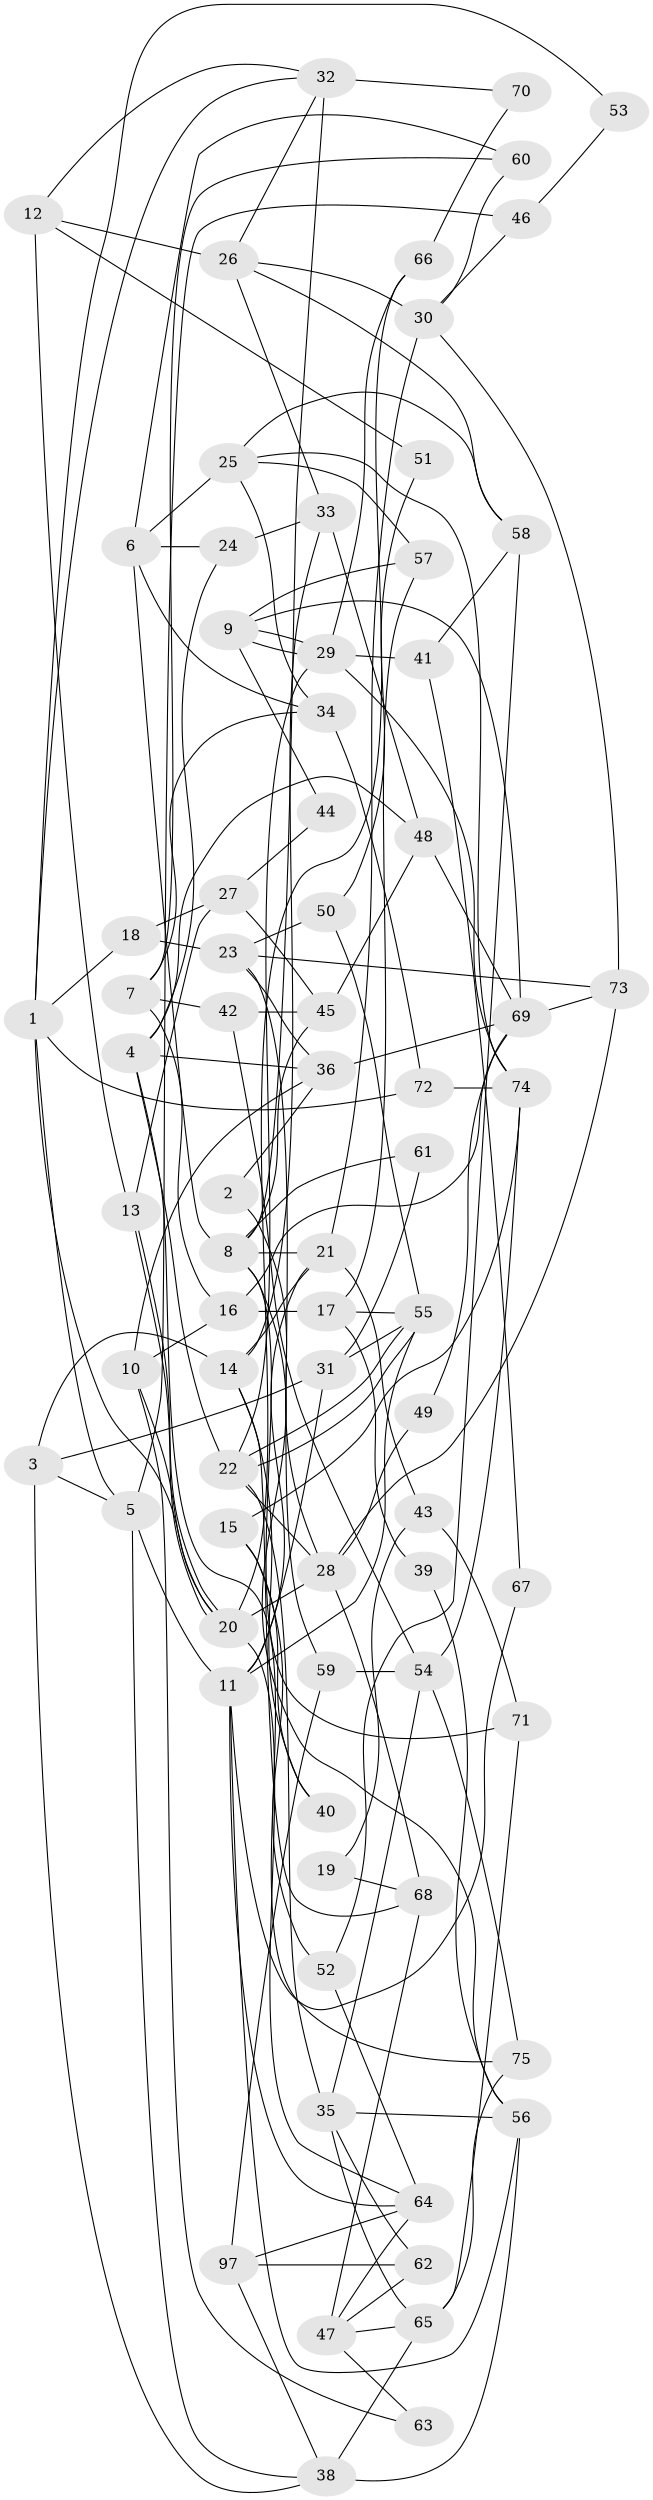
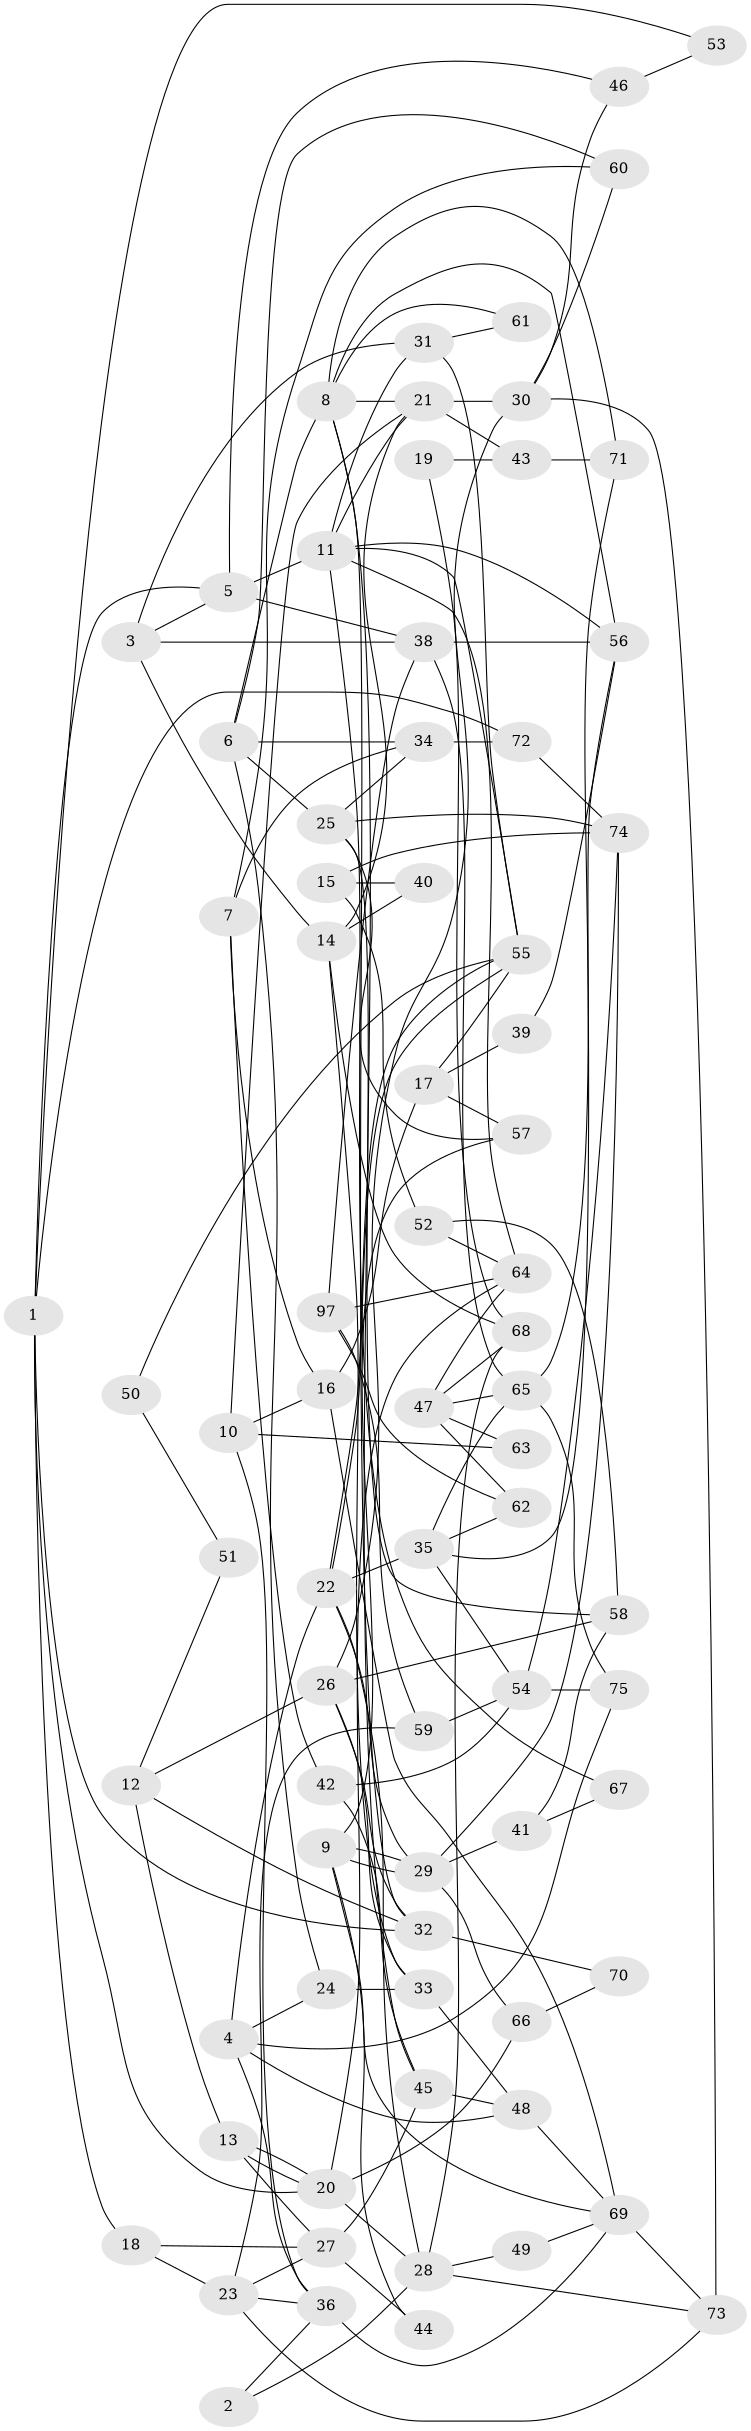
  graph {
    rankdir=LR
    node [color=gray90 style=filled]
    1
    5
    18
    20
    32
    53
    72
    38
    11
    46
    27
    23
    28
    64
    66
    70
    74
    2
    36
    68
    73
    49
    69
    3
    14
    31
    21
    33
    40
    61
    55
    56
    65
    4
    22
    24
    48
    75
    29
    35
    67
    6
    8
    25
    34
    60
    45
    71
    57
    58
    7
    16
    42
    17
    54
    43
    30
    9
    44
    41
    10
    63
    12
    13
    51
    26
    15
    52
    39
    50
    59
    19
    62
    n74 [label=97]
    47
    1 -- 5
    1 -- 18
    1 -- 20
    1 -- 32
    1 -- 53
    1 -- 72
    5 -- 38
    5 -- 11
    5 -- 46
    18 -- 27
    18 -- 23
    20 -- 28
    20 -- 64
    20 -- 66
    32 -- 70
    72 -- 74
    38 -- 56
    38 -- 65
    11 -- 64
    11 -- 31
    11 -- 21
    11 -- 55
    11 -- 56
    11 -- 67
    46 -- 53
    27 -- 45
    27 -- 44
    23 -- 36
    23 -- 73
-   23 -- 50
+   23 -- 27
    23 -- 59
    28 -- 68
    28 -- 73
    28 -- 49
    66 -- 70
    2 -- 28
    2 -- 36
    36 -- 69
    49 -- 69
    69 -- 73
    3 -- 5
    3 -- 38
    3 -- 14
    3 -- 31
    14 -- 68
    14 -- 21
    14 -- 33
    14 -- 40
    31 -- 61
    31 -- 55
    21 -- 43
    21 -- 30
    33 -- 48
    65 -- 75
    65 -- 71
    4 -- 36
    4 -- 22
    4 -- 24
    4 -- 48
    4 -- 75
    22 -- 28
    22 -- 55
    22 -- 55
    22 -- 29
    22 -- 35
    24 -- 33
    48 -- 69
    29 -- 66
    29 -- 74
    29 -- 41
    35 -- 56
    35 -- 65
    35 -- 54
    35 -- 62
    6 -- 24
    6 -- 8
    6 -- 25
    6 -- 34
    6 -- 60
    8 -- 32
    8 -- 21
    8 -- 61
    8 -- 56
    8 -- 45
    8 -- 71
    25 -- 74
    25 -- 34
    25 -- 57
    25 -- 58
    34 -- 72
    45 -- 48
    7 -- 34
    7 -- 60
    7 -- 16
    7 -- 42
    16 -- 69
    16 -- 17
    42 -- 45
    42 -- 54
    17 -- 55
    17 -- 57
    17 -- 39
    54 -- 74
    54 -- 75
    43 -- 71
    30 -- 46
    30 -- 73
    30 -- 60
    9 -- 69
    9 -- 29
    9 -- 29
    9 -- 57
    9 -- 44
    41 -- 67
    41 -- 58
    10 -- 36
-   10 -- 20
+   10 -- 21
    10 -- 16
    10 -- 63
    12 -- 32
    12 -- 13
    12 -- 51
    12 -- 26
    13 -- 20
    13 -- 20
    13 -- 27
    26 -- 32
    26 -- 33
    26 -- 58
    26 -- 30
    15 -- 74
    15 -- 40
    15 -- 52
    52 -- 64
    52 -- 58
    39 -- 56
    50 -- 55
    50 -- 51
    59 -- 54
    19 -- 68
    19 -- 43
    n74 -- 38
    n74 -- 64
    n74 -- 59
    n74 -- 62
    47 -- 64
    47 -- 68
    47 -- 65
    47 -- 63
    47 -- 62
  }
